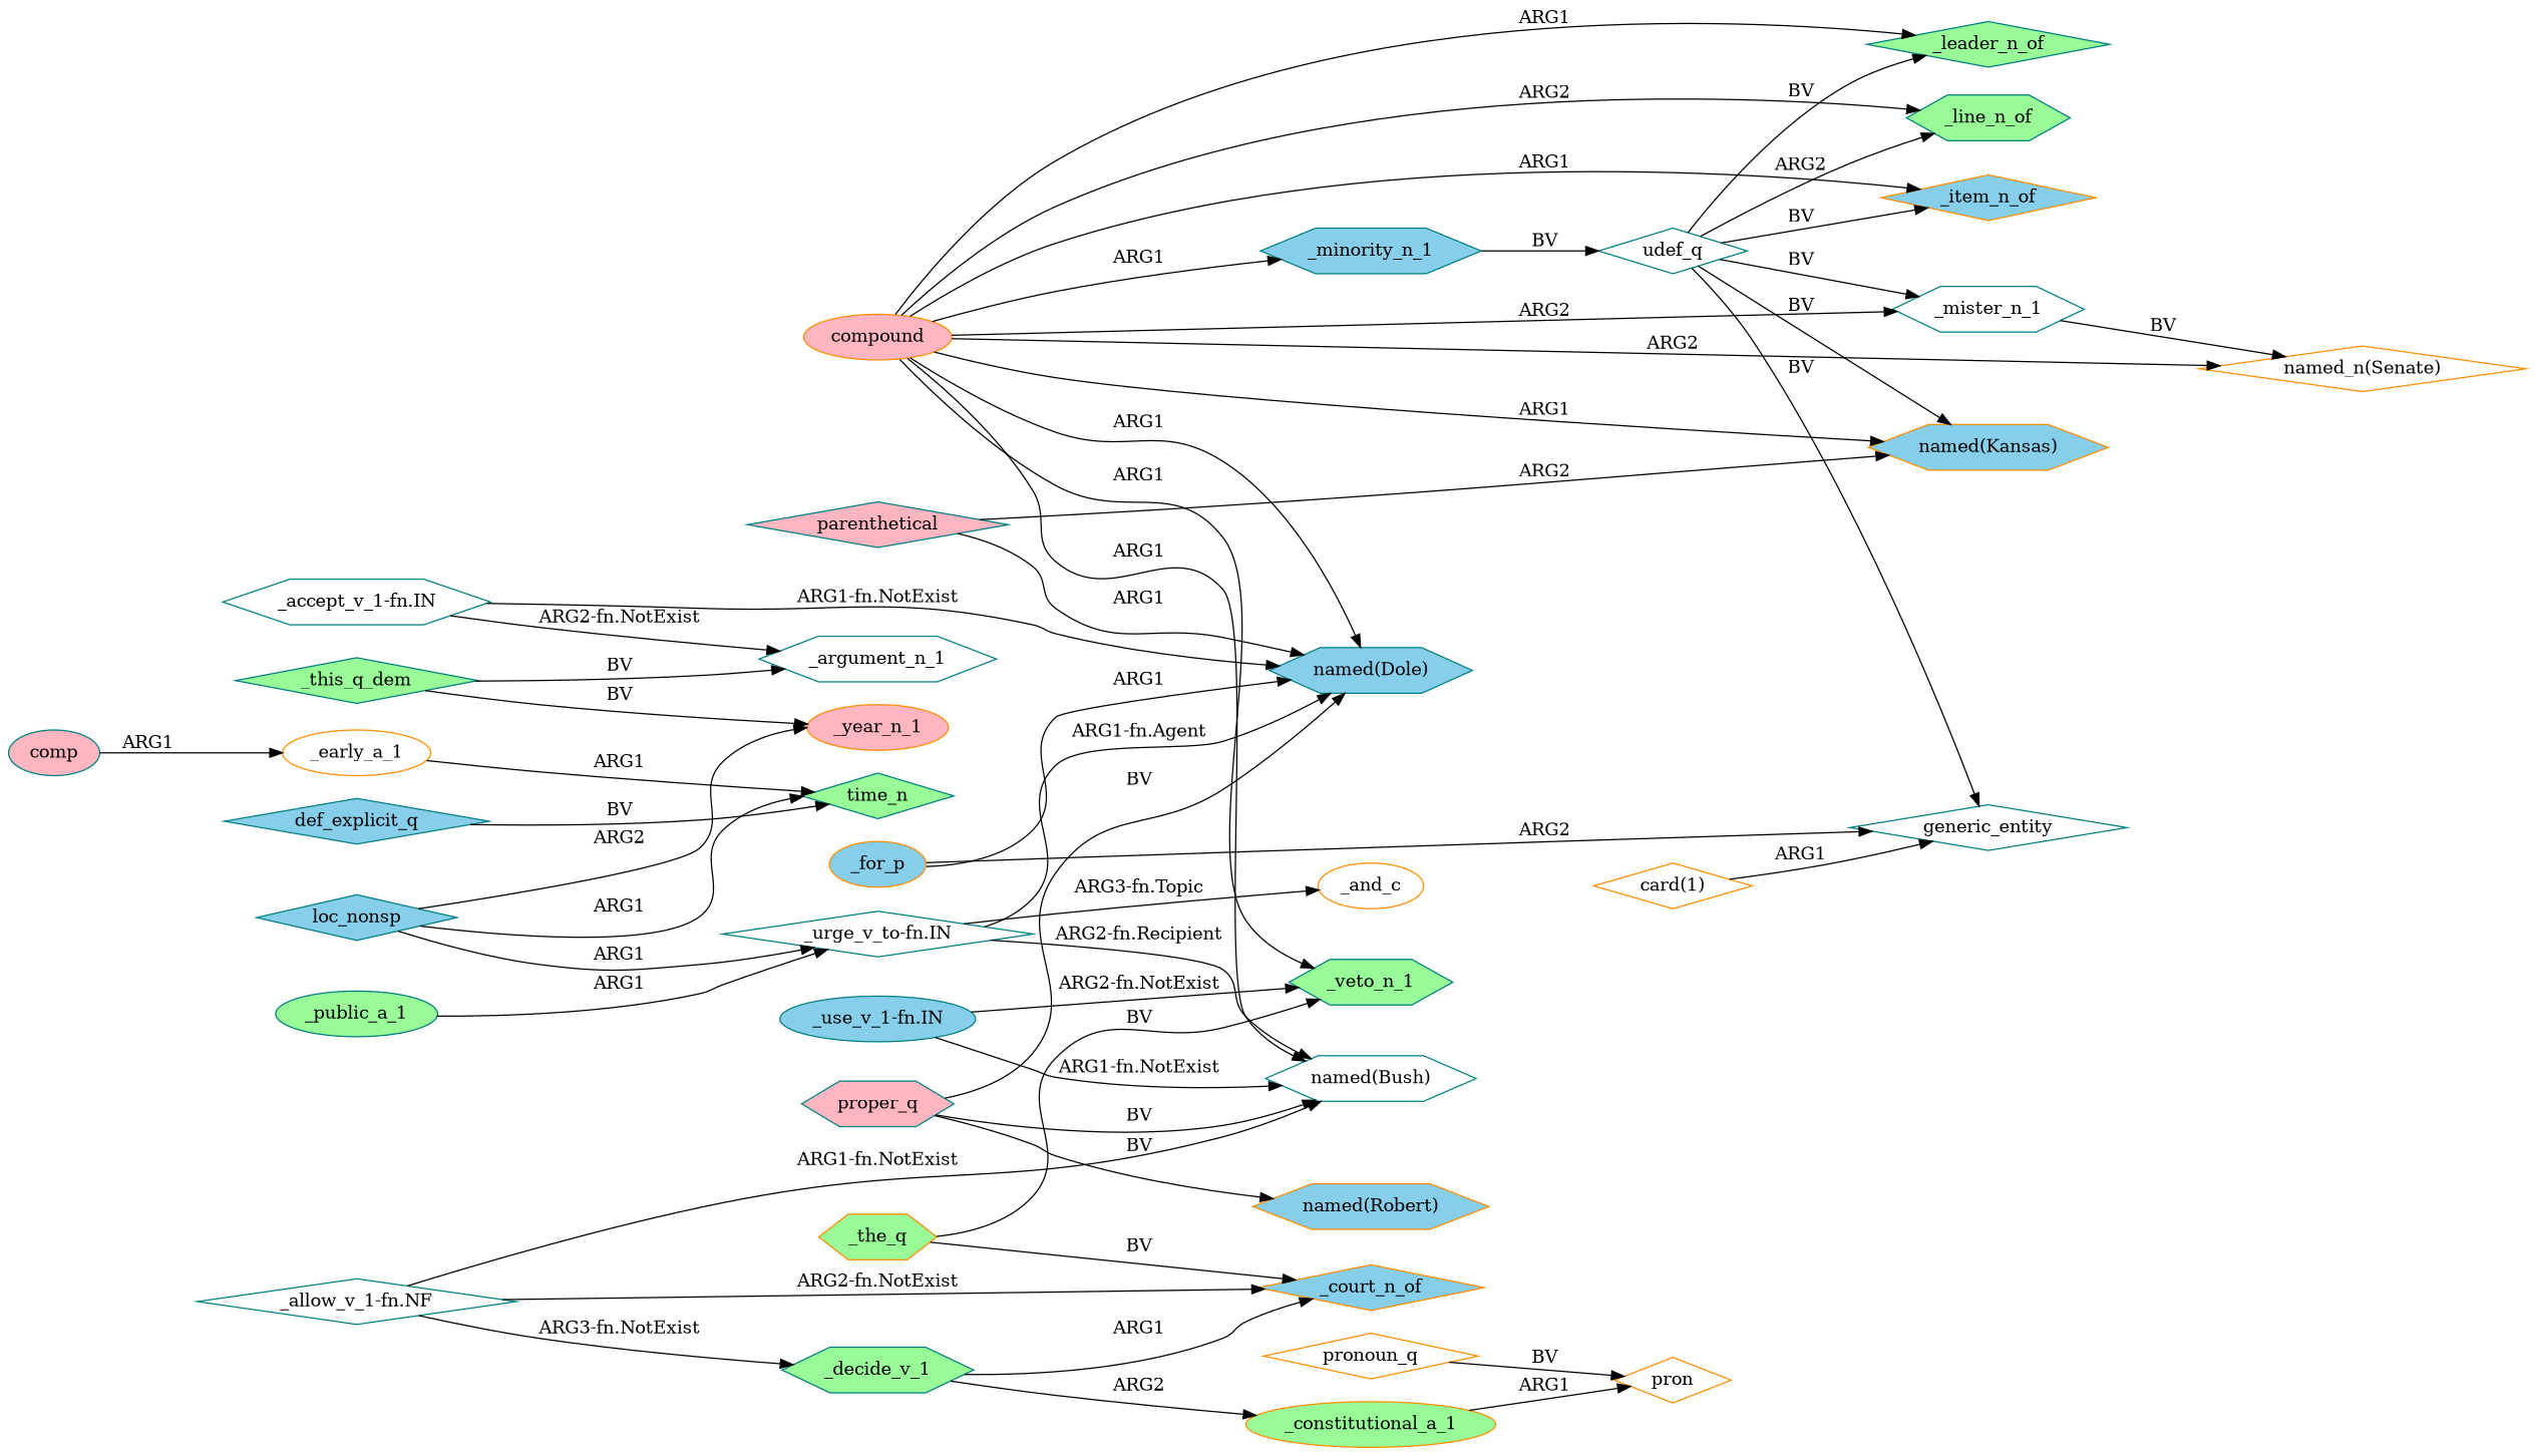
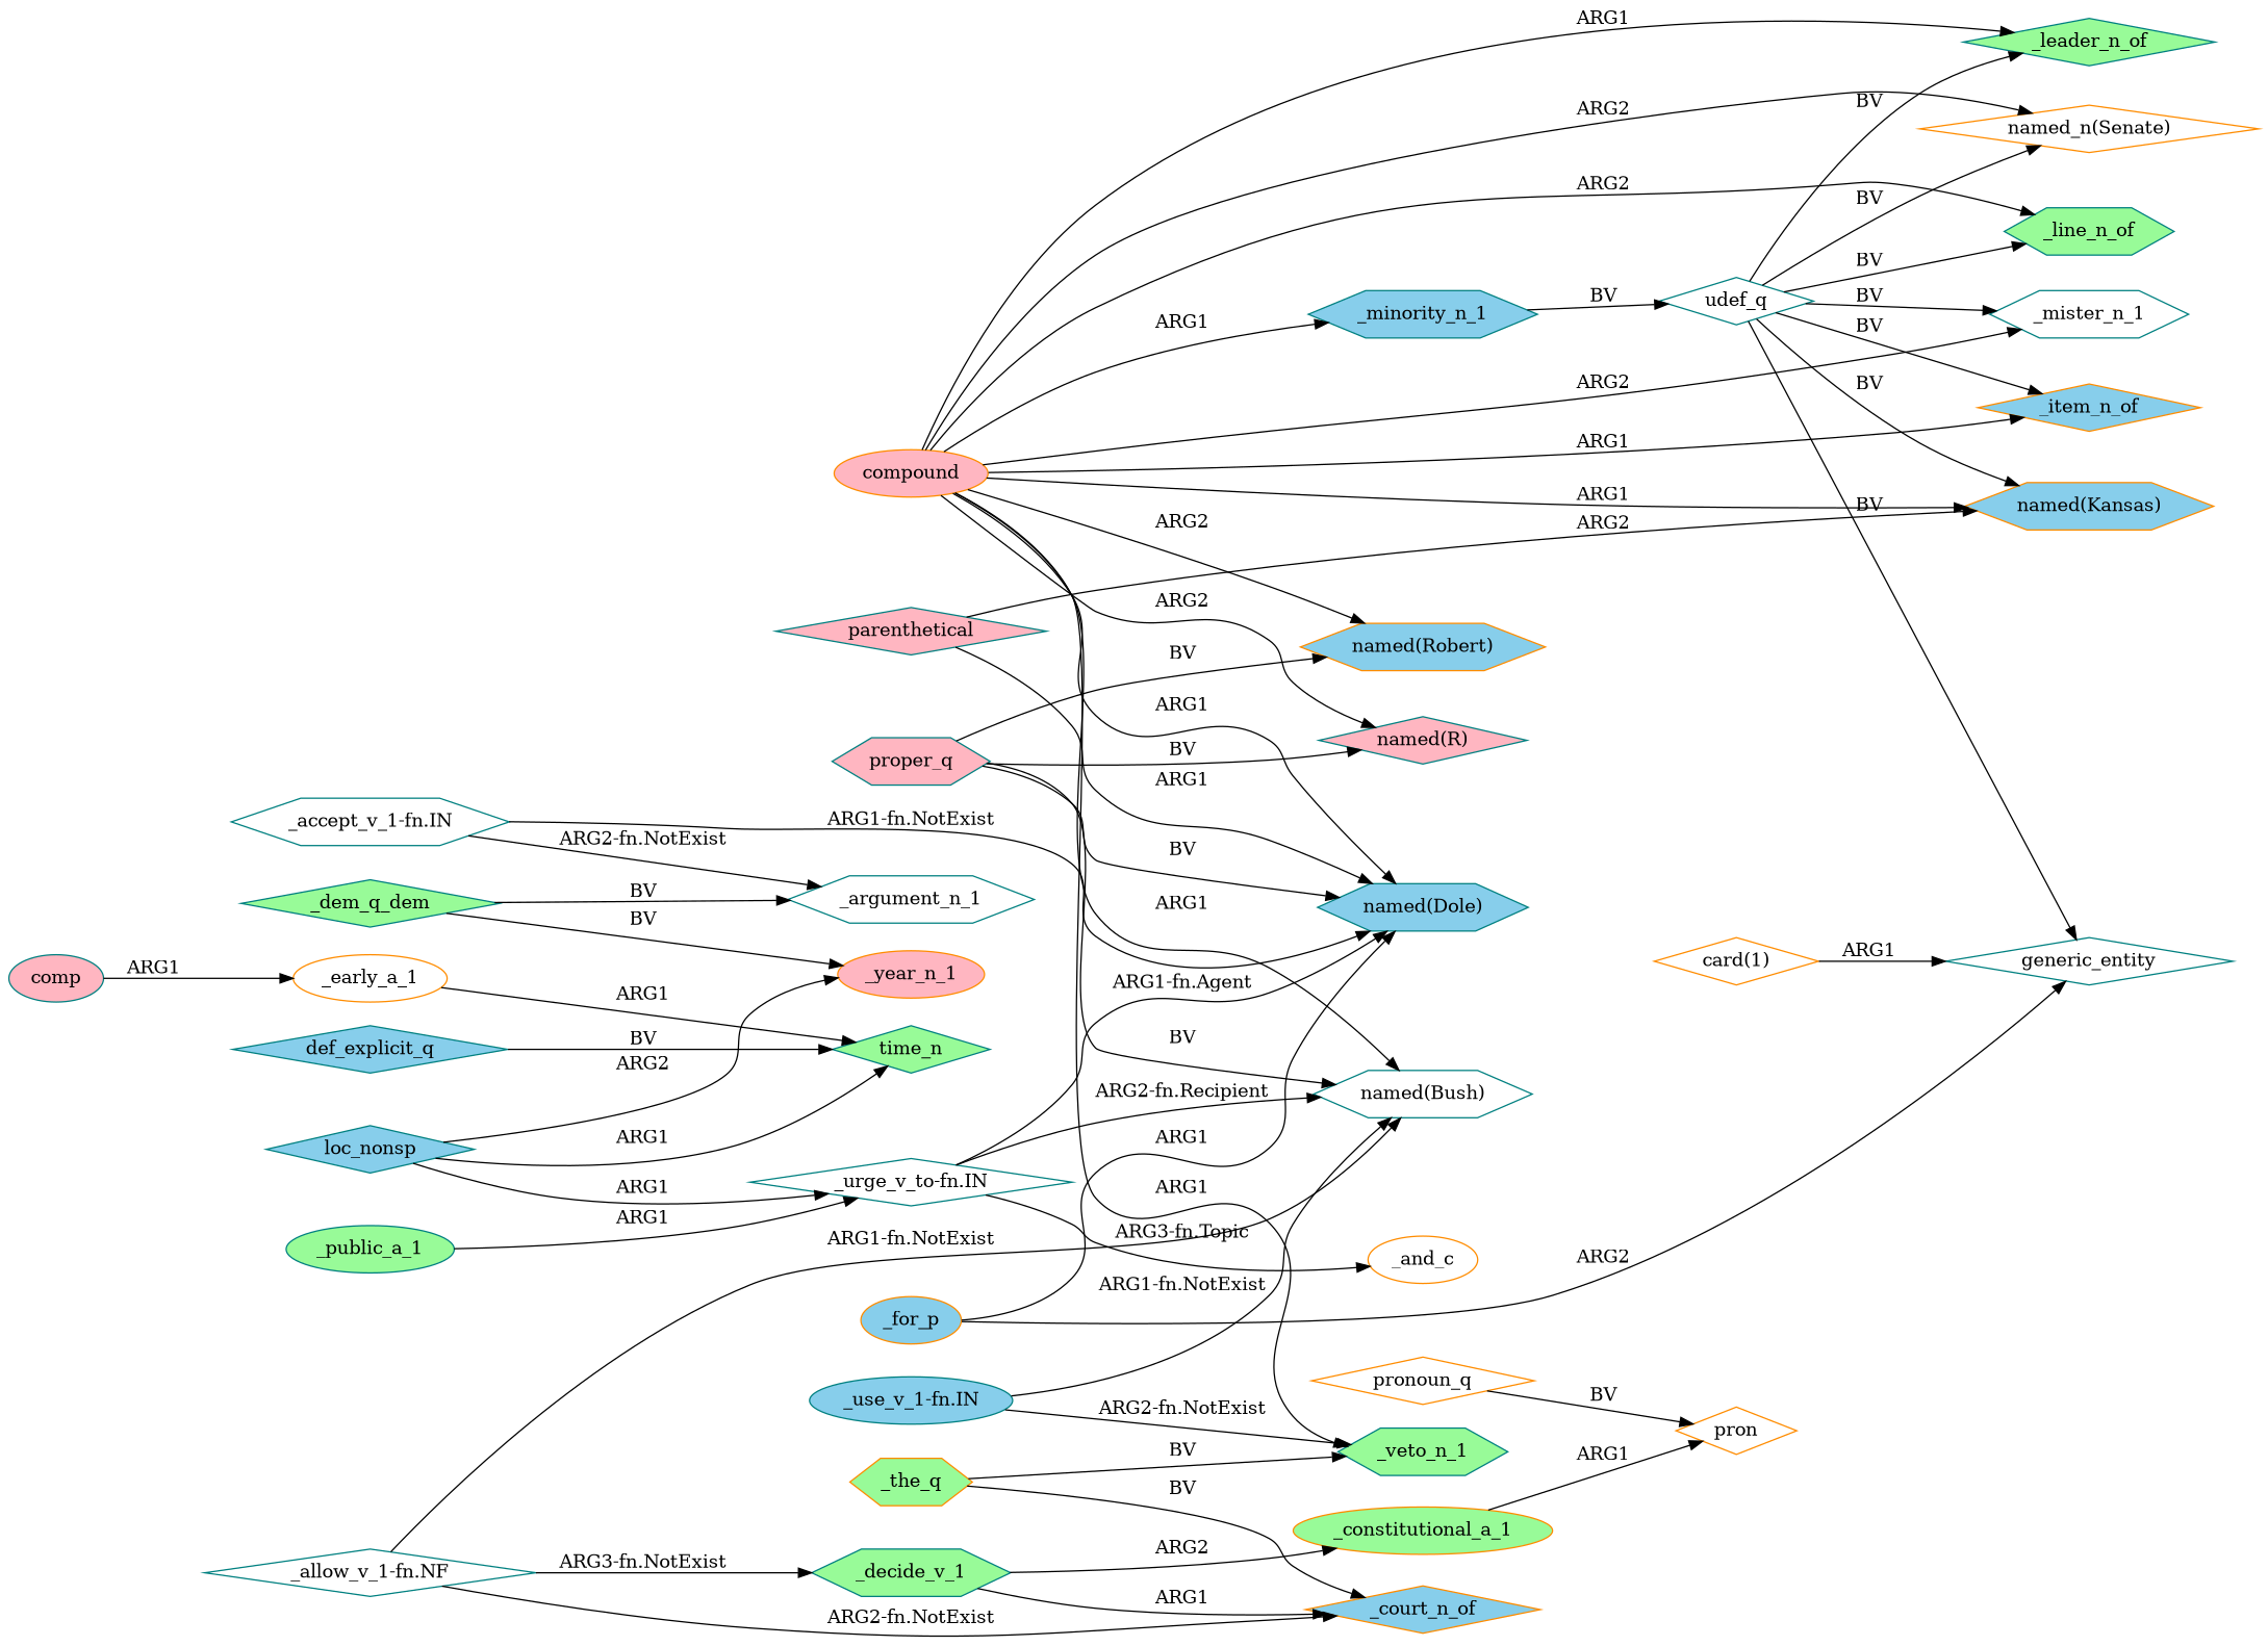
  digraph {
    rankdir=LR
    node [color=teal fillcolor=white shape=diamond style=filled]
    compound [color=darkorange fillcolor=lightpink shape=ellipse]
    _line_n_of [fillcolor=palegreen shape=hexagon]
    "named(Dole)" [fillcolor=skyblue shape=hexagon]
+   "named(R)" [fillcolor=lightpink]
    _minority_n_1 [fillcolor=skyblue shape=hexagon]
    _mister_n_1 [shape=hexagon]
    "named(Robert)" [color=darkorange fillcolor=skyblue shape=hexagon]
    _veto_n_1 [fillcolor=palegreen shape=hexagon]
    _leader_n_of [fillcolor=palegreen]
    "named(Bush)" [shape=hexagon]
    _item_n_of [color=darkorange fillcolor=skyblue]
    "named_n(Senate)" [color=darkorange]
    "named(Kansas)" [color=darkorange fillcolor=skyblue shape=hexagon]
    udef_q
    generic_entity
    "_accept_v_1-fn.IN" [shape=hexagon]
    _argument_n_1 [shape=hexagon]
    _decide_v_1 [fillcolor=palegreen shape=hexagon]
    _constitutional_a_1 [color=darkorange fillcolor=palegreen shape=ellipse]
    _court_n_of [color=darkorange fillcolor=skyblue]
    pron [color=darkorange]
    def_explicit_q [fillcolor=skyblue]
    time_n [fillcolor=palegreen]
    _for_p [color=darkorange fillcolor=skyblue shape=ellipse]
    _the_q [color=darkorange fillcolor=palegreen shape=hexagon]
    "_use_v_1-fn.IN" [fillcolor=skyblue shape=ellipse]
    loc_nonsp [fillcolor=skyblue]
    "_urge_v_to-fn.IN"
    _year_n_1 [color=darkorange fillcolor=lightpink shape=ellipse]
    _and_c [color=darkorange shape=ellipse]
    _public_a_1 [fillcolor=palegreen shape=ellipse]
    proper_q [fillcolor=lightpink shape=hexagon]
-   _this_q_dem [fillcolor=palegreen]
+   _this_q_dem [fillcolor=palegreen label=_dem_q_dem]
    pronoun_q [color=darkorange]
    parenthetical [fillcolor=lightpink]
    _early_a_1 [color=darkorange shape=ellipse]
    "card(1)" [color=darkorange]
    "_allow_v_1-fn.NF"
    comp [fillcolor=lightpink shape=ellipse]
    compound -> _line_n_of [label=ARG2]
    compound -> "named(Dole)" [label=ARG1]
+   compound -> "named(R)" [label=ARG2]
    compound -> _minority_n_1 [label=ARG1]
    compound -> _mister_n_1 [label=ARG2]
+   compound -> "named(Robert)" [label=ARG2]
    compound -> _veto_n_1 [label=ARG1]
    compound -> _leader_n_of [label=ARG1]
    compound -> "named(Bush)" [label=ARG1]
    compound -> _item_n_of [label=ARG1]
    compound -> "named_n(Senate)" [label=ARG2]
    compound -> "named(Kansas)" [label=ARG1]
    _minority_n_1 -> udef_q [label=BV]
-   udef_q -> _line_n_of [label=ARG2]
+   udef_q -> _line_n_of [label=BV]
    udef_q -> _mister_n_1 [label=BV]
    udef_q -> _leader_n_of [label=BV]
    udef_q -> _item_n_of [label=BV]
-   _mister_n_1 -> "named_n(Senate)" [label=BV]
+   udef_q -> "named_n(Senate)" [label=BV]
    udef_q -> "named(Kansas)" [label=BV]
    udef_q -> generic_entity [label=BV]
    "_accept_v_1-fn.IN" -> "named(Dole)" [label="ARG1-fn.NotExist"]
    "_accept_v_1-fn.IN" -> _argument_n_1 [label="ARG2-fn.NotExist"]
    _decide_v_1 -> _constitutional_a_1 [label=ARG2]
    _decide_v_1 -> _court_n_of [label=ARG1]
    _constitutional_a_1 -> pron [label=ARG1]
    def_explicit_q -> time_n [label=BV]
    _for_p -> "named(Dole)" [label=ARG1]
    _for_p -> generic_entity [label=ARG2]
    _the_q -> _veto_n_1 [label=BV]
    _the_q -> _court_n_of [label=BV]
    "_use_v_1-fn.IN" -> _veto_n_1 [label="ARG2-fn.NotExist"]
    "_use_v_1-fn.IN" -> "named(Bush)" [label="ARG1-fn.NotExist"]
    loc_nonsp -> time_n [label=ARG1]
    loc_nonsp -> "_urge_v_to-fn.IN" [label=ARG1]
    loc_nonsp -> _year_n_1 [label=ARG2]
    "_urge_v_to-fn.IN" -> "named(Dole)" [label="ARG1-fn.Agent"]
    "_urge_v_to-fn.IN" -> "named(Bush)" [label="ARG2-fn.Recipient"]
    "_urge_v_to-fn.IN" -> _and_c [label="ARG3-fn.Topic"]
    _public_a_1 -> "_urge_v_to-fn.IN" [label=ARG1]
    proper_q -> "named(Dole)" [label=BV]
+   proper_q -> "named(R)" [label=BV]
    proper_q -> "named(Robert)" [label=BV]
    proper_q -> "named(Bush)" [label=BV]
    _this_q_dem -> _argument_n_1 [label=BV]
    _this_q_dem -> _year_n_1 [label=BV]
    pronoun_q -> pron [label=BV]
    parenthetical -> "named(Dole)" [label=ARG1]
    parenthetical -> "named(Kansas)" [label=ARG2]
    _early_a_1 -> time_n [label=ARG1]
    "card(1)" -> generic_entity [label=ARG1]
    "_allow_v_1-fn.NF" -> "named(Bush)" [label="ARG1-fn.NotExist"]
    "_allow_v_1-fn.NF" -> _decide_v_1 [label="ARG3-fn.NotExist"]
    "_allow_v_1-fn.NF" -> _court_n_of [label="ARG2-fn.NotExist"]
    comp -> _early_a_1 [label=ARG1]
  }
